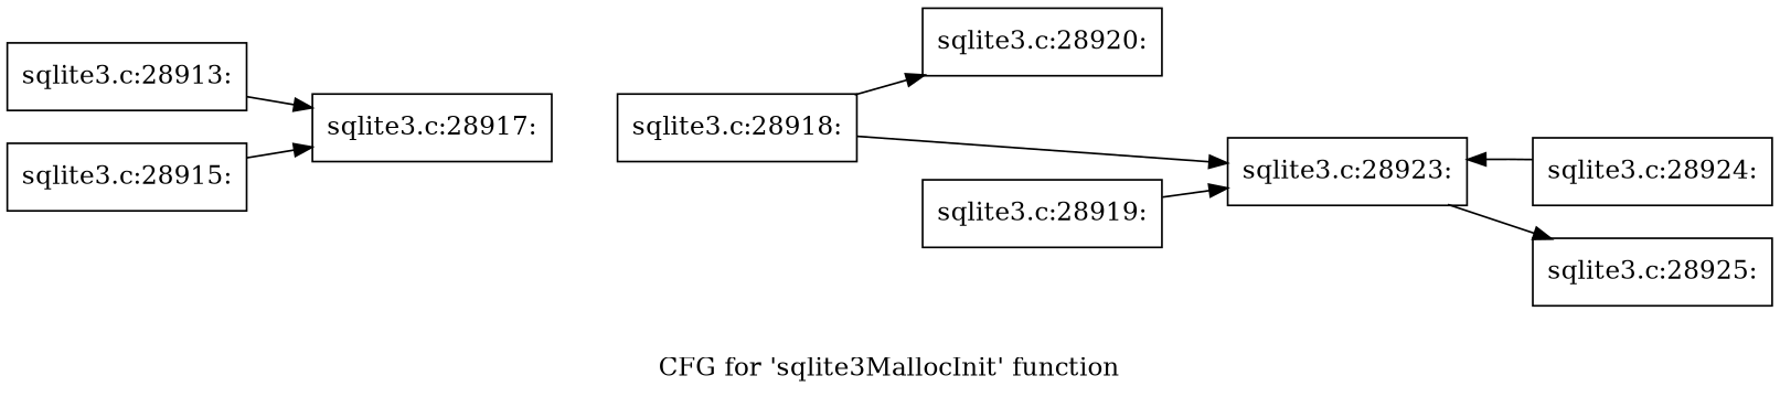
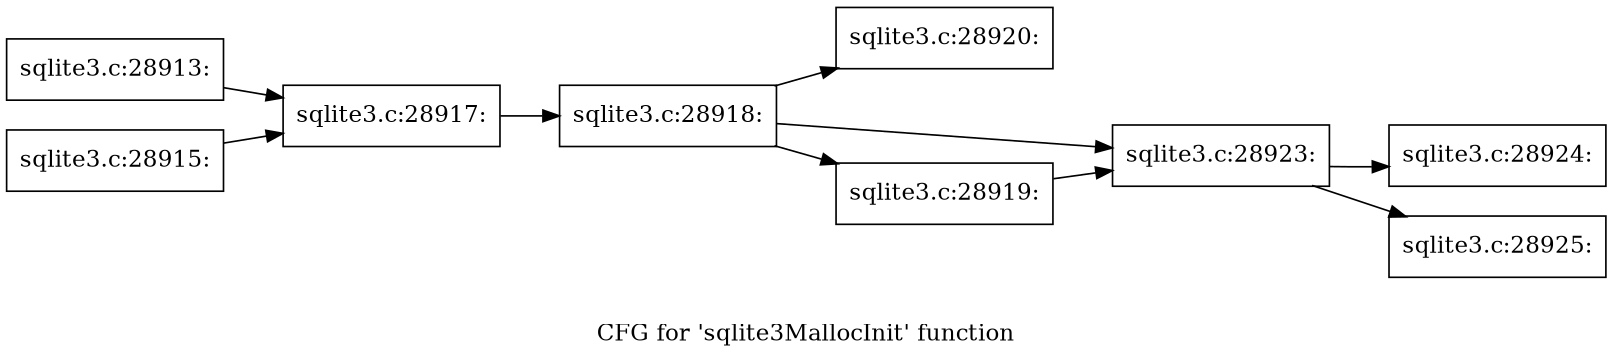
  digraph {
    label="CFG for 'sqlite3MallocInit' function"
    rankdir=LR
    node [shape=record]
    n1 [label="{sqlite3.c:28913:}"]
    n2 [label="{sqlite3.c:28917:}"]
    n3 [label="{sqlite3.c:28915:}"]
    n4 [label="{sqlite3.c:28918:}"]
    n5 [label="{sqlite3.c:28920:}"]
    n6 [label="{sqlite3.c:28923:}"]
    n7 [label="{sqlite3.c:28919:}"]
    n8 [label="{sqlite3.c:28924:}"]
    n9 [label="{sqlite3.c:28925:}"]
    n1 -> n2
+   n2 -> n4
    n3 -> n2
    n4 -> n5
    n4 -> n6
-   n8 -> n6
+   n4 -> n7
+   n6 -> n8
    n6 -> n9
    n7 -> n6
  }
